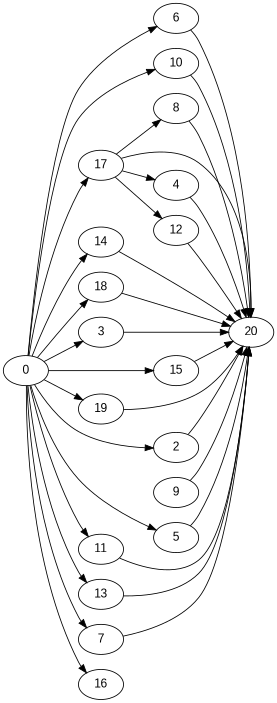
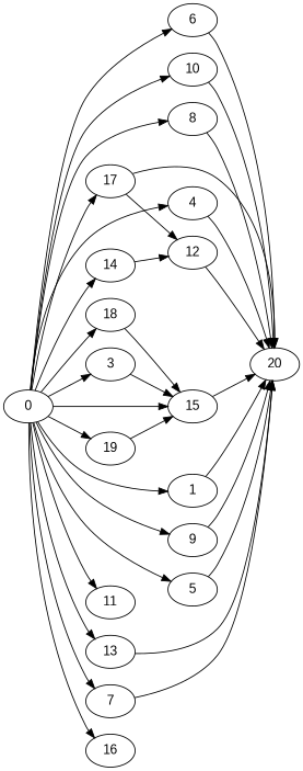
  digraph {
    "Duplicate states"=0
    GraphType=F_J
    "Max states in OPEN"=0
    Modes="120000ms; topo-ordered tasks, ; Pruning: task equivalence, fixed order ready list, ; F-value: ; Optimisation: best schedule length (SL) optimisation on equal, "
    NumberOfTasks=21
    "Pruned using list schedule length"=35409215
    "States removed from OPEN"=0
    TargetSystem="Homogeneous-4"
    "Time to schedule (ms)"=41545
    "Total idle time"=178
    "Total schedule length"=741
    "Total sequential time"=2280
    "Total states created"=127877208
    fontname="Liberation Sans"
    rankdir=LR
    node ["Finish time"=571 Processor=0 "Start time"=306 Weight=124 fontname="Liberation Sans"]
    edge [Weight=5 fontname="Liberation Sans"]
    0 ["Finish time"=53 "Start time"=0 Weight=53]
    8 ["Finish time"=575 Processor=2 "Start time"=398 Weight=177]
    6 [Processor=3 "Start time"=412 Weight=159]
    18 ["Finish time"=447 Processor=1 Weight=141]
    3 ["Finish time"=182 Processor=3 "Start time"=58]
    10 ["Finish time"=306 Processor=3 "Start time"=182]
-   2 [Processor=1 "Start time"=447]
+   2 [Processor=1 "Start time"=447 label=1]
    15 ["Finish time"=582 "Start time"=458]
    19 ["Finish time"=412 Processor=3 Weight=106]
    17 ["Finish time"=327 Processor=2 "Start time"=221 Weight=106]
    9 ["Finish time"=300 "Start time"=194 Weight=106]
    5 ["Finish time"=194 "Start time"=88 Weight=106]
    4 ["Finish time"=388 "Start time"=300 Weight=88]
    11 ["Finish time"=398 Processor=2 "Start time"=327 Weight=71]
    13 ["Finish time"=306 Processor=1 "Start time"=235 Weight=71]
    14 ["Finish time"=423 "Start time"=388 Weight=35]
    16 ["Finish time"=458 "Start time"=423 Weight=35]
    7 ["Finish time"=88 "Start time"=53 Weight=35]
    20 ["Finish time"=741 "Start time"=582 Weight=159]
    12 ["Finish time"=221 Processor=2 "Start time"=62 Weight=159]
-   17 -> 8 [Weight=3]
+   0 -> 8 [Weight=3]
    0 -> 6 [Weight=9]
    0 -> 18 [Weight=6]
    0 -> 3
    0 -> 10
    0 -> 2 [Weight=10]
    0 -> 15 [Weight=2]
    0 -> 19
    0 -> 17 [Weight=8]
+   0 -> 9
    0 -> 5 [Weight=7]
-   17 -> 4 [Weight=3]
+   0 -> 4 [Weight=3]
    0 -> 11 [Weight=8]
    0 -> 13
    0 -> 14 [Weight=2]
    0 -> 16 [Weight=2]
    0 -> 7 [Weight=10]
    8 -> 20 [Weight=3]
    6 -> 20 [Weight=4]
-   18 -> 20 [Weight=6]
-   3 -> 20 [Weight=10]
+   18 -> 15 [Weight=6]
+   3 -> 15 [Weight=10]
    10 -> 20 [Weight=10]
    2 -> 20
    15 -> 20 [Weight=3]
-   19 -> 20 [Weight=7]
+   19 -> 15 [Weight=7]
    17 -> 20
    17 -> 12 [Weight=9]
    9 -> 20 [Weight=4]
    5 -> 20 [Weight=3]
    4 -> 20 [Weight=7]
-   11 -> 20 [Weight=8]
    13 -> 20 [Weight=7]
-   14 -> 20 [Weight=9]
+   14 -> 12 [Weight=9]
    7 -> 20 [Weight=3]
    12 -> 20 [Weight=10]
  }
